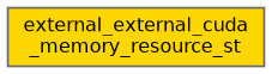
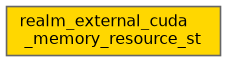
  digraph {
    rankdir=LR
-   n1 [color=grey40 fillcolor=gold fontname=Helvetica fontsize=10 height=0.2 label="external_external_cuda\l_memory_resource_st" shape=box style=filled width=0.4]
+   n1 [color=grey40 fillcolor=gold fontname=Helvetica fontsize=10 height=0.2 label="realm_external_cuda\l_memory_resource_st" shape=box style=filled width=0.4]
  }
